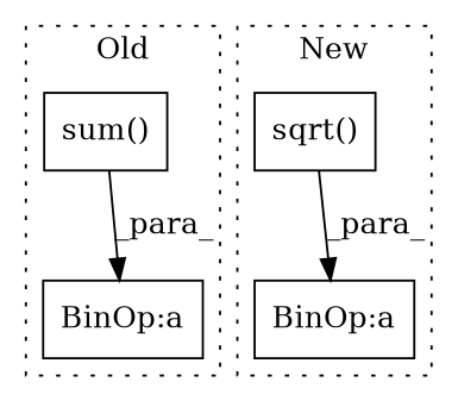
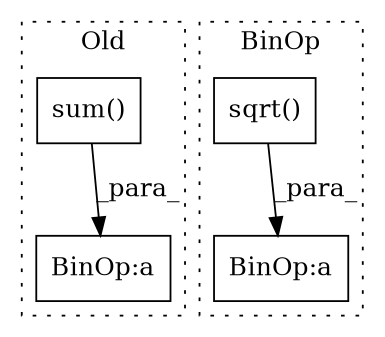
  digraph {
    node [a=75 l=3 shape=box]
    n1 [l=13 label="sum()" s=10793]
    n2 [a=82 label="BinOp:a" s=10806]
    n3 [l="10,1" label="sqrt()" s="12526,12554"]
    n4 [a=82 label="BinOp:a" s=12555]
    subgraph cluster_1 {
      label=Old
      style=dotted
      n1
      n2
    }
    subgraph cluster_2 {
-     label=New
+     label=BinOp
      style=dotted
      n3
      n4
    }
    n1 -> n2 [label=_para_]
    n3 -> n4 [label=_para_]
  }
